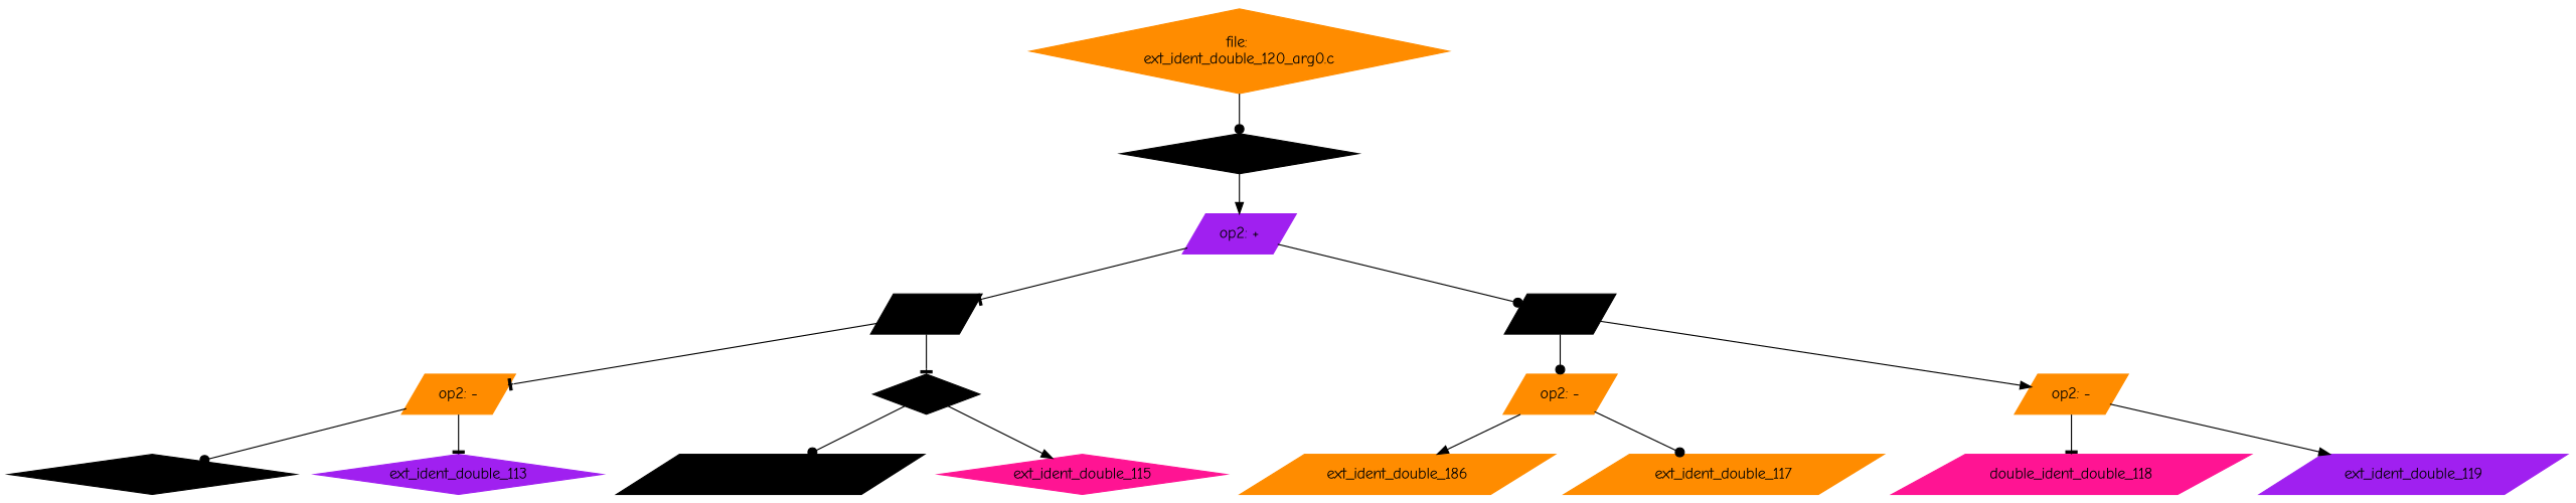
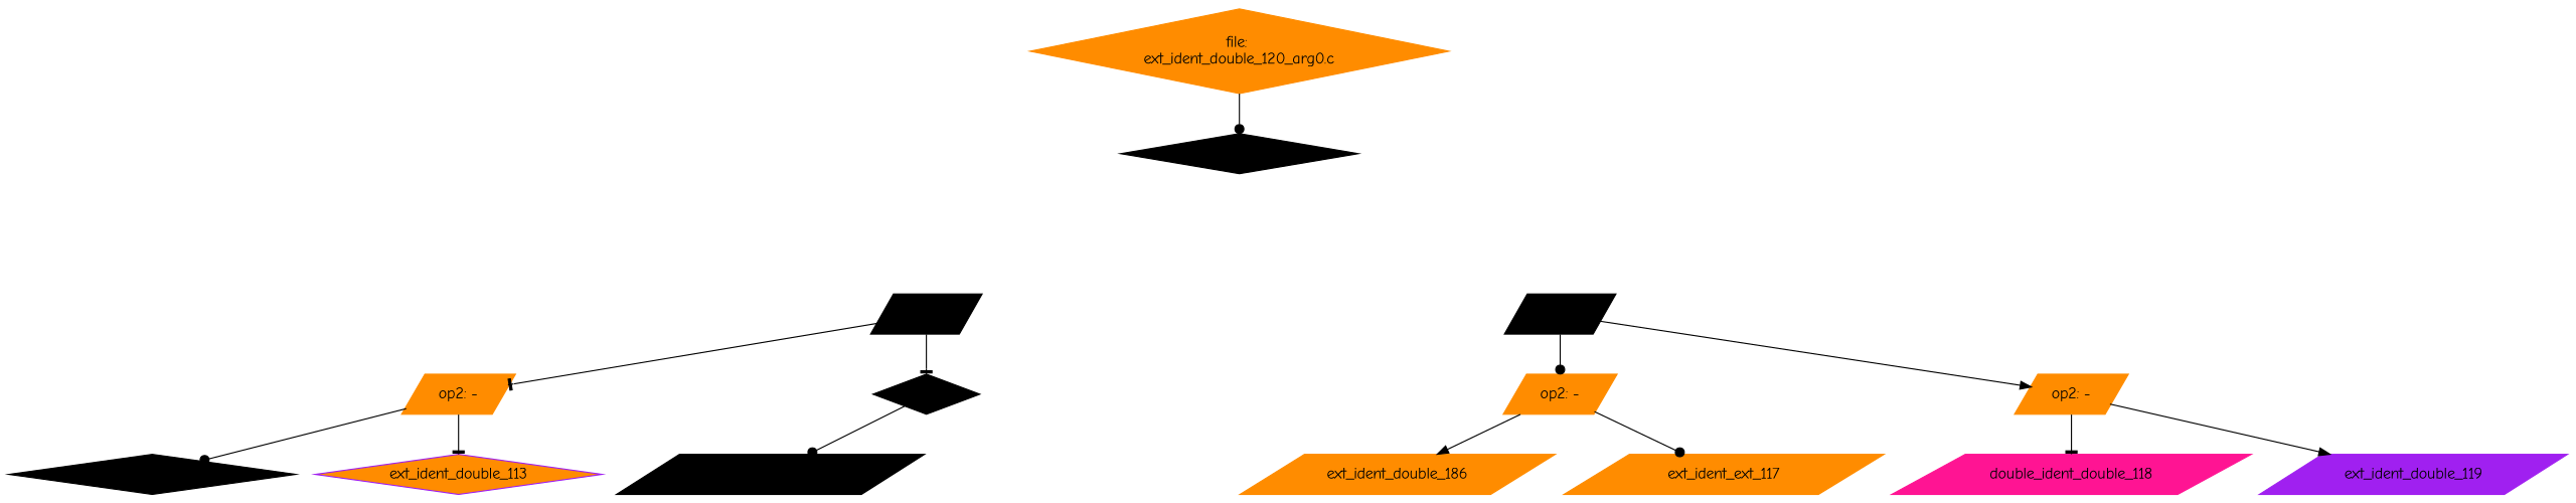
  digraph {
    fontname="Comic Neue"
    node [color=darkorange fontname="Comic Neue" shape=parallelogram style=filled]
    edge [arrowhead=dot fontname="Comic Neue"]
    n1 [label="file: \next_ident_double_120_arg0.c" shape=diamond]
    n2 [color=black label="label: scalar2dim" shape=diamond]
-   n3 [color=purple label="op2: +"]
    n4 [color=black label="op2: *"]
    n5 [color=black label="op2: *"]
    n6 [label="op2: -"]
    n7 [color=black label="op2: -" shape=diamond]
    n8 [label="op2: -"]
    n9 [label="op2: -"]
    n10 [color=black label=ext_ident_double_112 shape=diamond]
-   n11 [color=purple label=ext_ident_double_113 shape=diamond]
+   n11 [color=purple label=ext_ident_double_113 shape=diamond fillcolor=darkorange]
    n12 [color=black label=ext_ident_double_114]
-   n13 [color=deeppink label=ext_ident_double_115 shape=diamond]
    n14 [label=ext_ident_double_186]
-   n15 [label=ext_ident_double_117]
+   n15 [label=ext_ident_ext_117]
    n16 [color=deeppink label=double_ident_double_118]
    n17 [color=purple label=ext_ident_double_119]
    n1 -> n2
-   n2 -> n3 [arrowhead=normal]
-   n3 -> n4 [arrowhead=tee]
-   n3 -> n5
    n4 -> n6 [arrowhead=tee]
    n4 -> n7 [arrowhead=tee]
    n5 -> n8
    n5 -> n9 [arrowhead=normal]
    n6 -> n10
    n6 -> n11 [arrowhead=tee]
    n7 -> n12
-   n7 -> n13 [arrowhead=normal]
    n8 -> n14 [arrowhead=normal]
    n8 -> n15
    n9 -> n16 [arrowhead=tee]
    n9 -> n17 [arrowhead=normal]
  }
